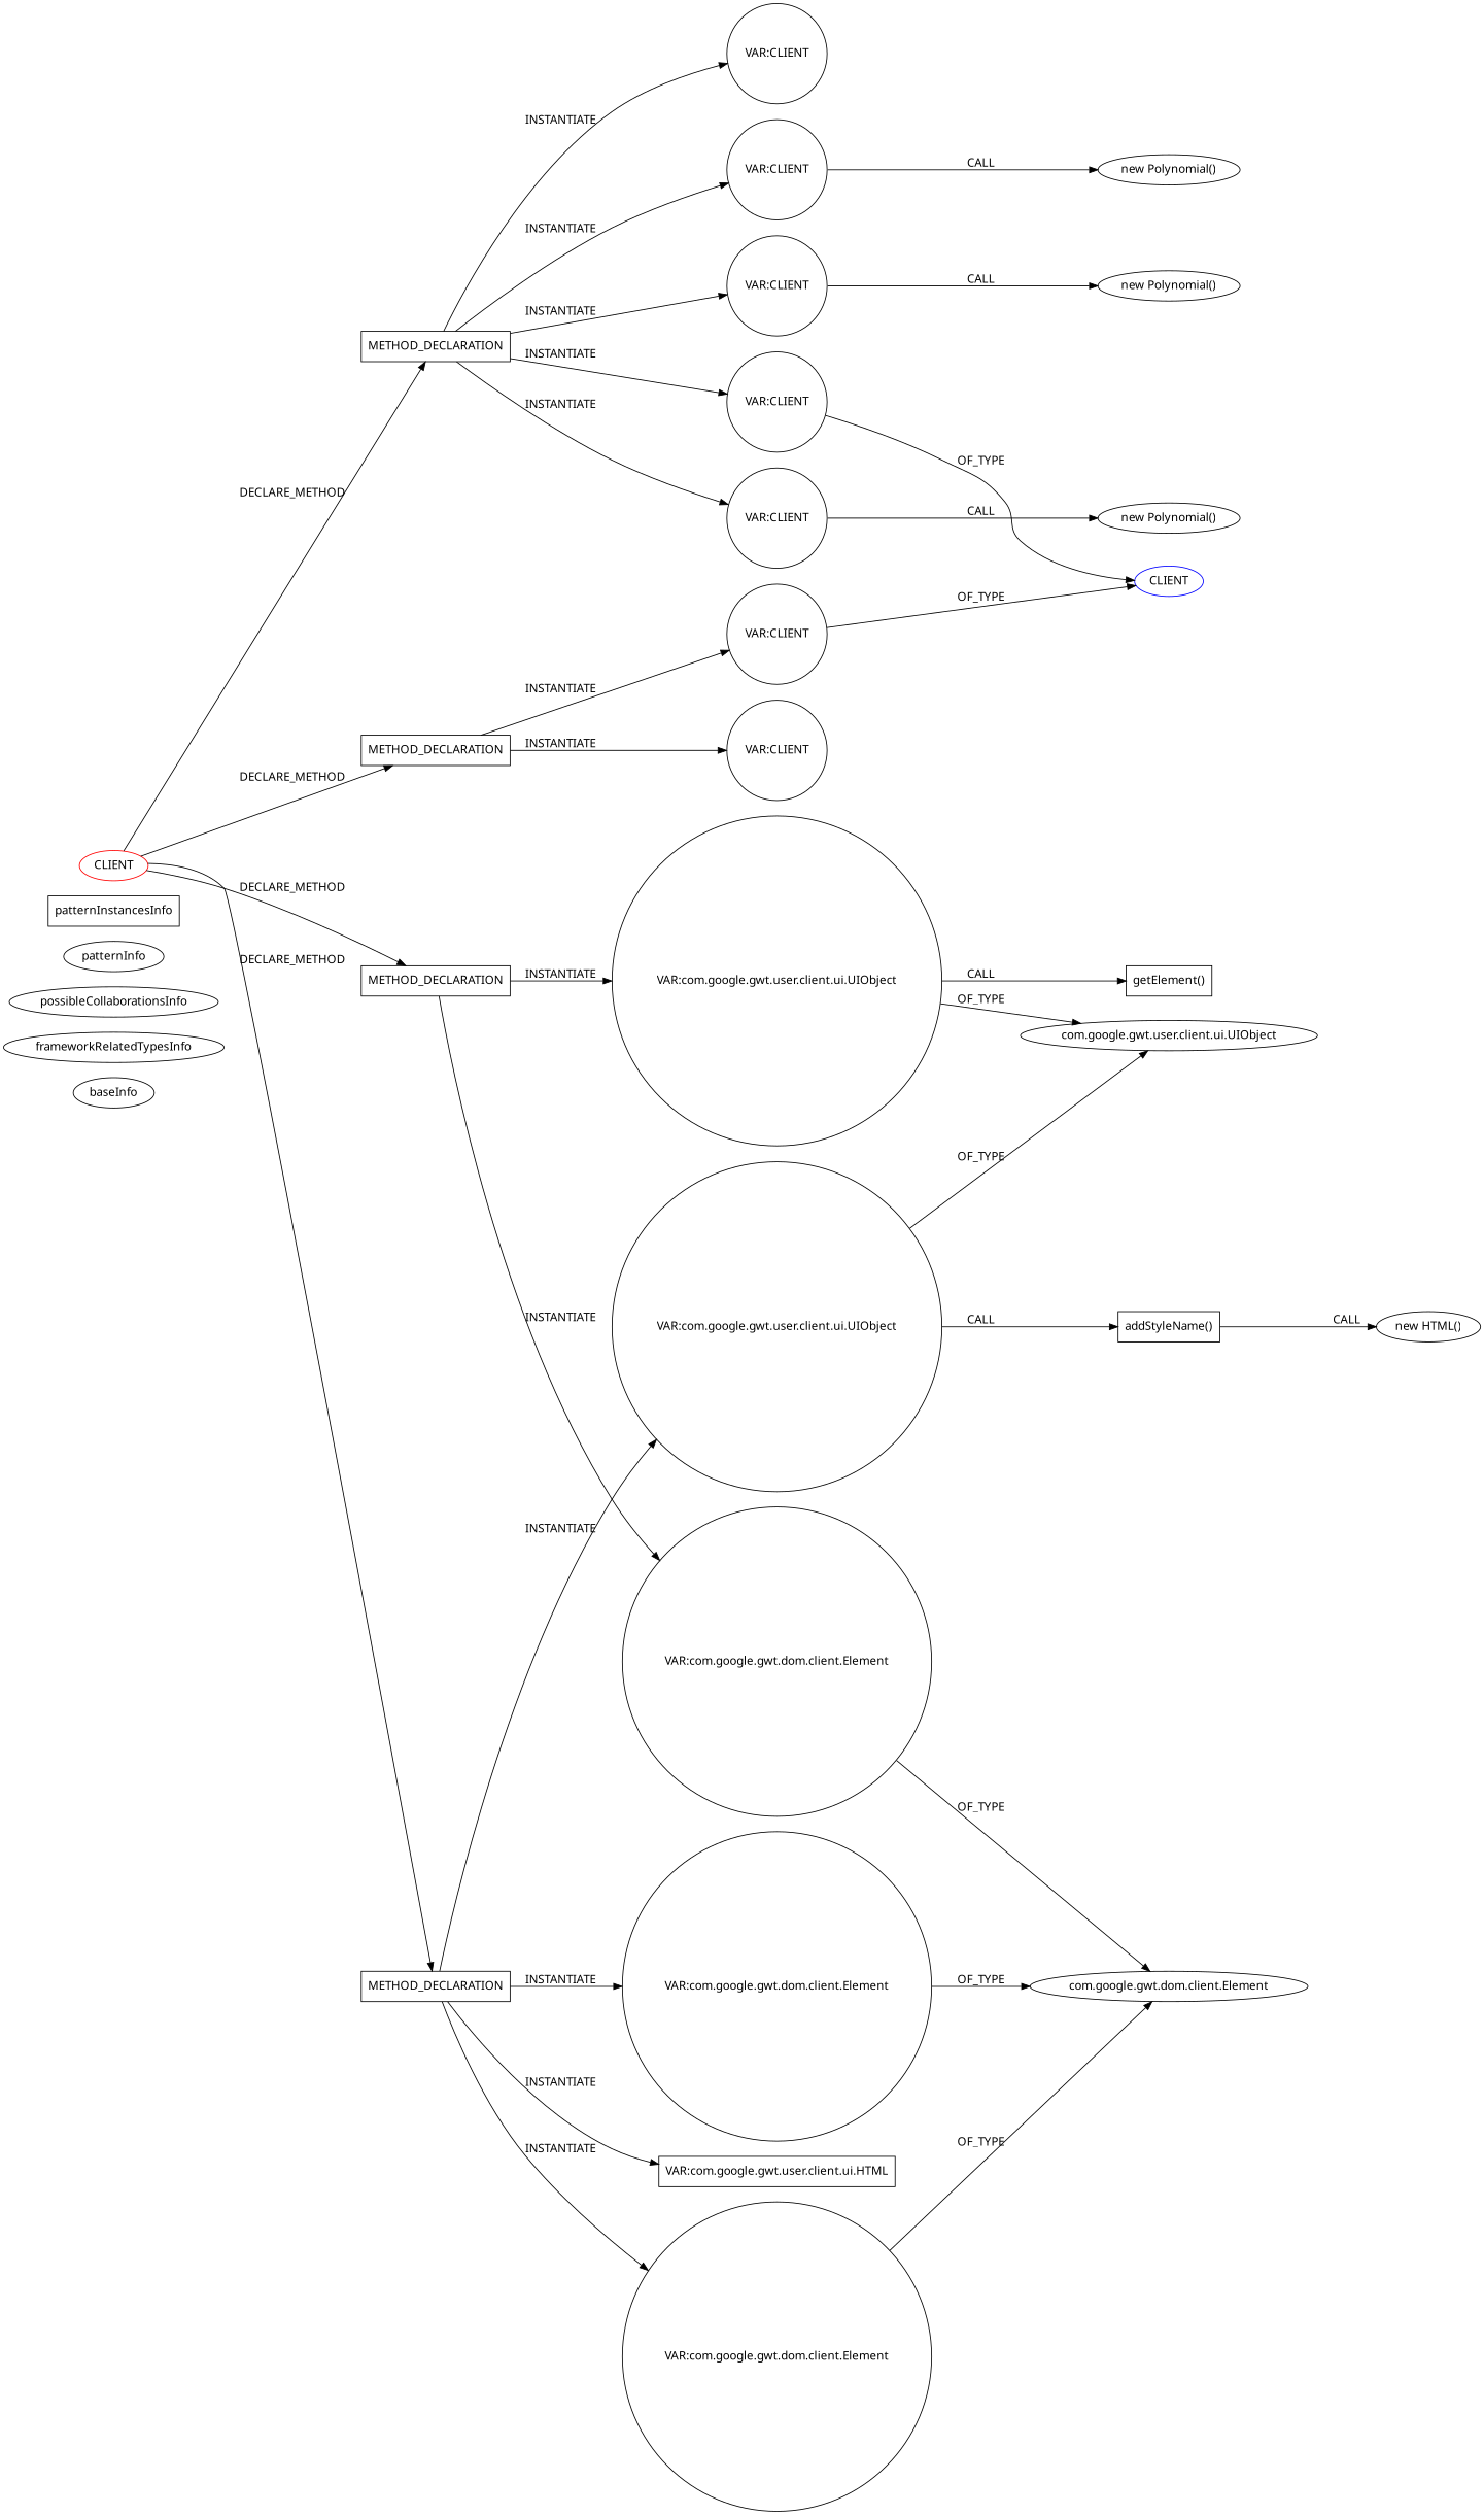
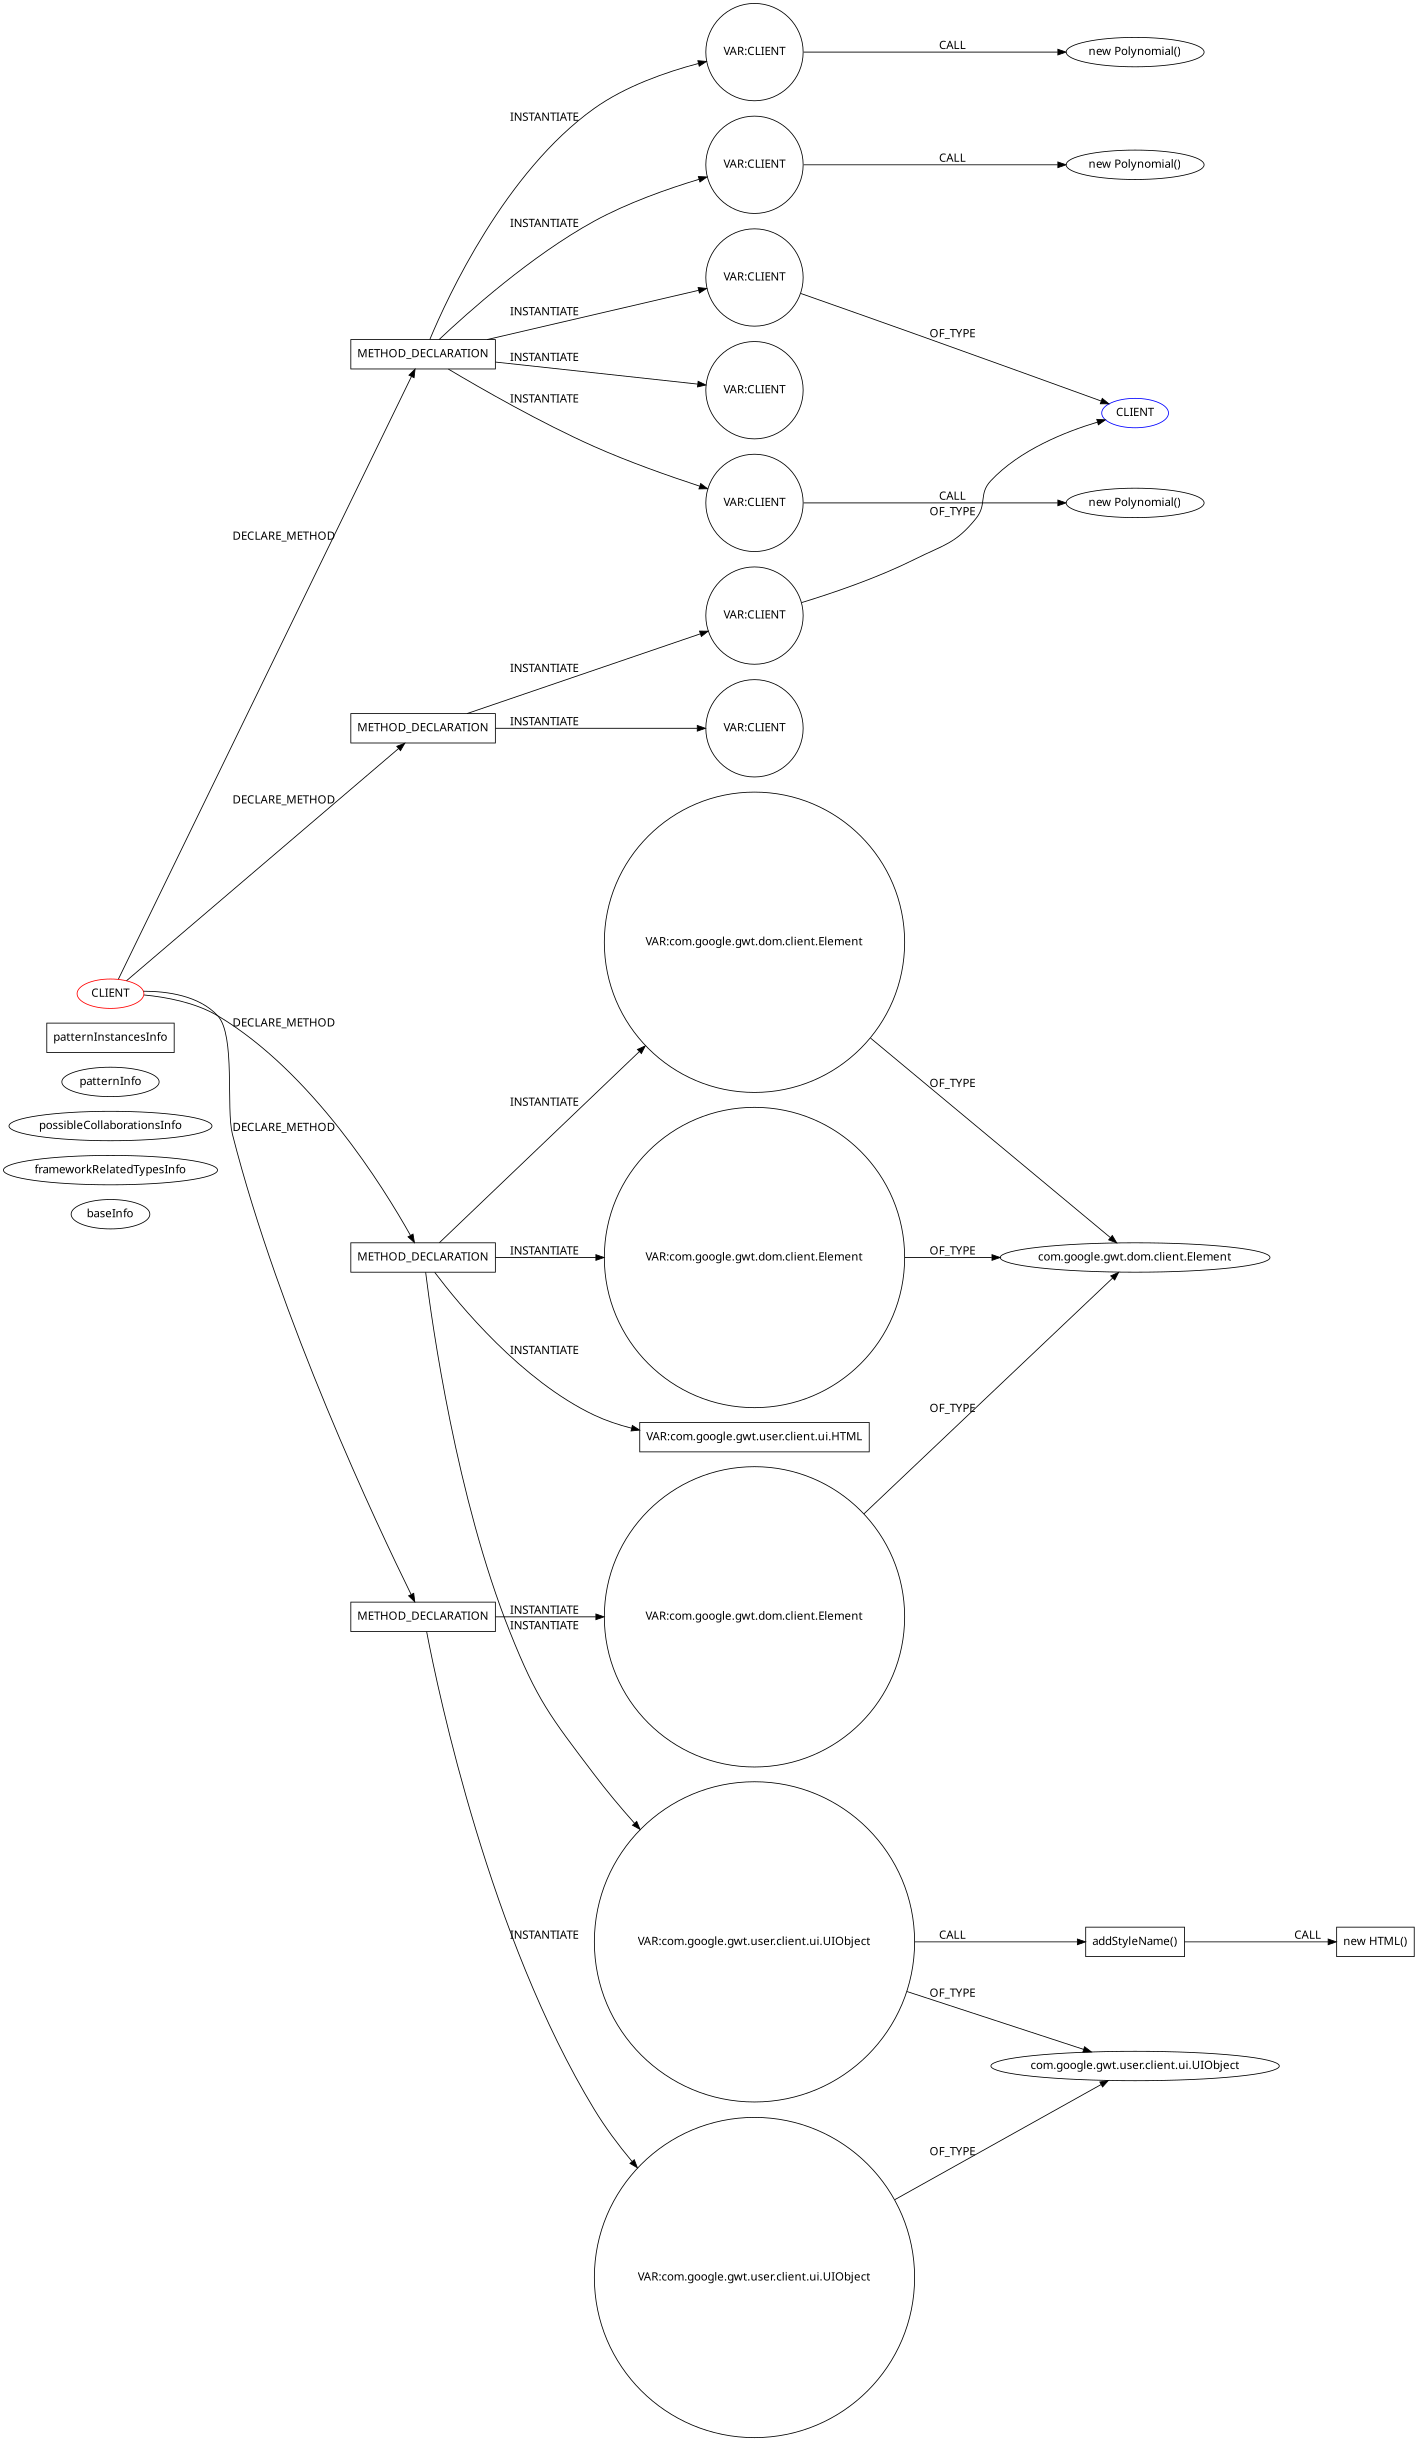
  digraph {
    fontname="Noto Sans"
    rankdir=LR
    node [fontname="Noto Sans" isFrameworkType=false vertexType=VARIABLE_EXPRESION]
    edge [fontname="Noto Sans"]
    baseInfo [category=pattern graphId=927 isAnonymous=false possibleRelation=false isFrameworkType="" vertexType=""]
    frameworkRelatedTypesInfo [isFrameworkType="" vertexType=""]
    possibleCollaborationsInfo [isFrameworkType="" vertexType=""]
    patternInfo [frequency=2.0 patternRootClient=0 isFrameworkType="" vertexType=""]
    patternInstancesInfo [0="luxferrari-AlgebrApp~/luxferrari-AlgebrApp/AlgebrApp-master/AlgebrApp/src/org/luxferrari/algebrapp/client/AlgebrApp.java~AlgebrApp~3667" 1="luxferrari-AlgebrApp~/luxferrari-AlgebrApp/AlgebrApp-master/AlgebrApp/src/org/luxferrari/algebrapp/client/SubPolynomial.java~SubPolynomial~3660" shape=box isFrameworkType="" vertexType=""]
    n6 [label="new Polynomial()" vertexType=CONSTRUCTOR_CALL]
    n7 [label="VAR:CLIENT" shape=circle]
    n8 [label=METHOD_DECLARATION shape=box vertexType=CLIENT_METHOD_DECLARATION]
    n9 [label="VAR:CLIENT" shape=circle]
    n10 [label="VAR:CLIENT" shape=circle]
    n11 [label="VAR:CLIENT" shape=circle]
    n12 [label="VAR:CLIENT" shape=circle]
    n13 [label="new Polynomial()" vertexType=CONSTRUCTOR_CALL]
    n14 [color=blue label=CLIENT vertexType=REFERENCE_CLIENT_CLASS_DECLARATION]
    n15 [label="new Polynomial()" vertexType=CONSTRUCTOR_CALL]
    n16 [color=red label=CLIENT vertexType=ROOT_CLIENT_CLASS_DECLARATION]
    n17 [label=METHOD_DECLARATION shape=box vertexType=CLIENT_METHOD_DECLARATION]
    n18 [label=METHOD_DECLARATION shape=box vertexType=CLIENT_METHOD_DECLARATION]
    n19 [label=METHOD_DECLARATION shape=box vertexType=CLIENT_METHOD_DECLARATION]
    n20 [label="VAR:com.google.gwt.user.client.ui.UIObject" shape=circle]
    n21 [label="VAR:com.google.gwt.dom.client.Element" shape=circle]
    n22 [label="VAR:CLIENT" shape=circle]
    n23 [label="VAR:CLIENT" shape=circle]
    n24 [label="VAR:com.google.gwt.user.client.ui.UIObject" shape=circle]
    n25 [label="VAR:com.google.gwt.user.client.ui.HTML" shape=box]
    n26 [label="VAR:com.google.gwt.dom.client.Element" shape=circle]
    n27 [label="VAR:com.google.gwt.dom.client.Element" shape=circle]
    n28 [label="com.google.gwt.user.client.ui.UIObject" vertexType=FRAMEWORK_CLASS_TYPE]
-   n29 [label="getElement()" shape=box vertexType=INSIDE_CALL]
    n30 [label="com.google.gwt.dom.client.Element" vertexType=FRAMEWORK_CLASS_TYPE]
    n31 [label="addStyleName()" shape=box vertexType=INSIDE_CALL]
-   n32 [label="new HTML()" vertexType=CONSTRUCTOR_CALL]
+   n32 [label="new HTML()" vertexType=CONSTRUCTOR_CALL shape=box]
    n7 -> n6 [label=CALL]
    n8 -> n7 [label=INSTANTIATE]
    n8 -> n9 [label=INSTANTIATE]
    n8 -> n10 [label=INSTANTIATE]
    n8 -> n11 [label=INSTANTIATE]
    n8 -> n12 [label=INSTANTIATE]
    n9 -> n13 [label=CALL]
    n10 -> n14 [label=OF_TYPE]
    n11 -> n15 [label=CALL]
    n16 -> n8 [label=DECLARE_METHOD]
    n16 -> n17 [label=DECLARE_METHOD]
    n16 -> n18 [label=DECLARE_METHOD]
    n16 -> n19 [label=DECLARE_METHOD]
    n17 -> n20 [label=INSTANTIATE]
    n17 -> n21 [label=INSTANTIATE]
    n18 -> n22 [label=INSTANTIATE]
    n18 -> n23 [label=INSTANTIATE]
    n19 -> n24 [label=INSTANTIATE]
    n19 -> n25 [label=INSTANTIATE]
    n19 -> n26 [label=INSTANTIATE]
    n19 -> n27 [label=INSTANTIATE]
    n20 -> n28 [label=OF_TYPE]
-   n20 -> n29 [label=CALL]
    n21 -> n30 [label=OF_TYPE]
    n22 -> n14 [label=OF_TYPE]
    n24 -> n28 [label=OF_TYPE]
    n24 -> n31 [label=CALL]
    n26 -> n30 [label=OF_TYPE]
    n27 -> n30 [label=OF_TYPE]
    n31 -> n32 [label=CALL]
  }
